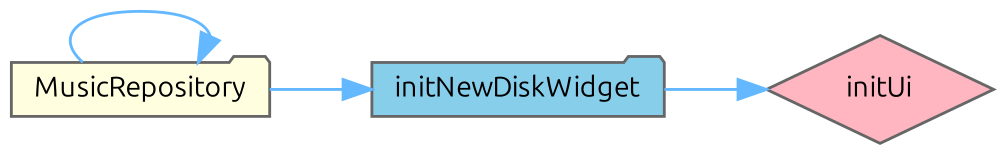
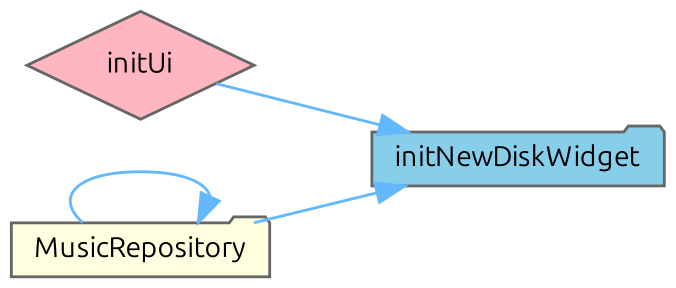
  digraph {
    fontname=Ubuntu
    rankdir=RL
    node [color=grey40 fontname=Ubuntu fontsize=10 shape=folder style=filled]
    edge [color=steelblue1 dir=back fontname=Ubuntu fontsize=10 labelfontname=Helvetica labelfontsize=10 style=solid]
    n1 [color=gray40 fillcolor=skyblue fontcolor=black height=0.2 label=initNewDiskWidget width=0.4]
    n2 [fillcolor=lightpink height=0.2 label=initUi shape=diamond width=0.4]
    n3 [fillcolor=lightyellow height=0.2 label=MusicRepository width=0.4]
-   n2 -> n1
+   n1 -> n2
    n1 -> n3
    n3 -> n3
  }
